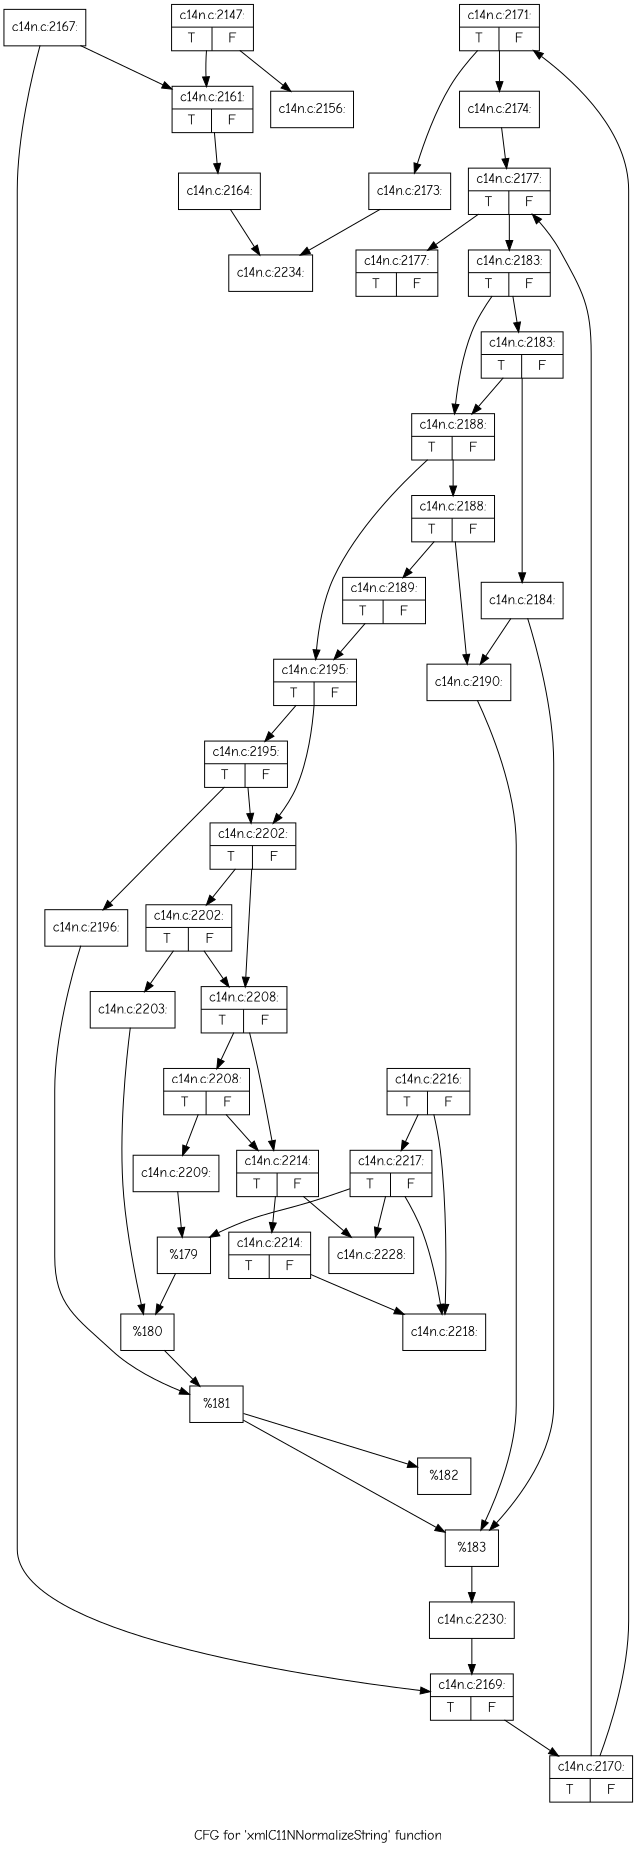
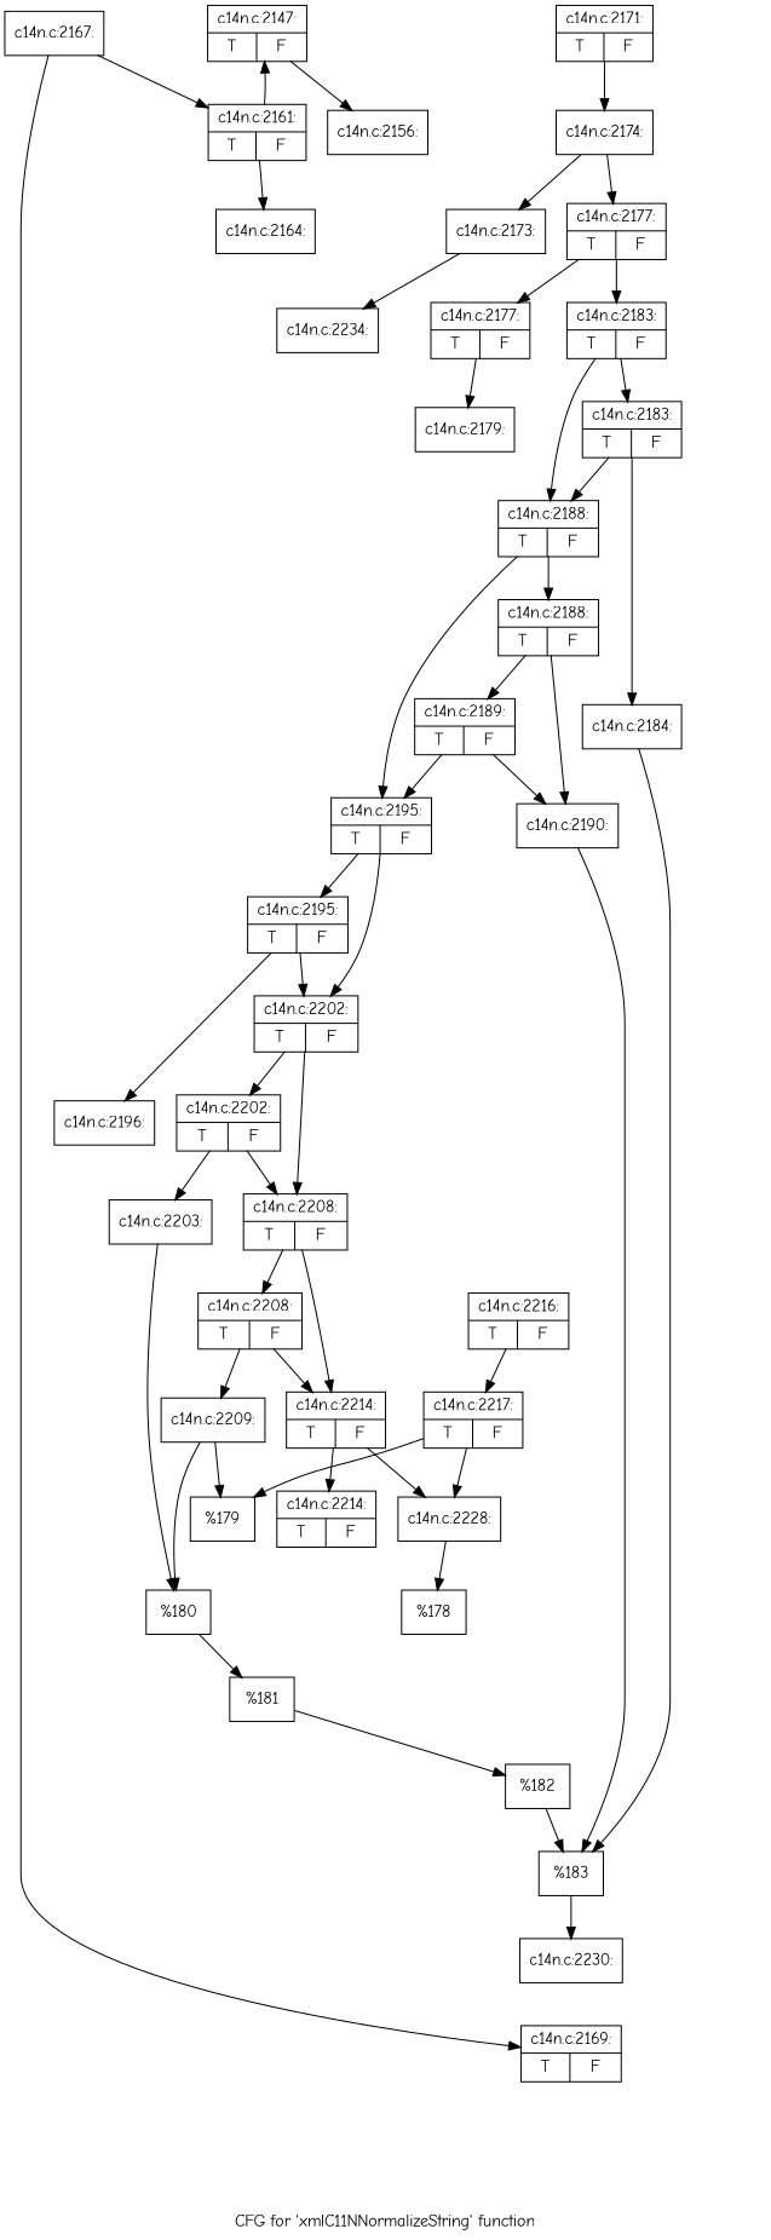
  digraph {
    fontname="Comic Neue"
    label="CFG for 'xmlC11NNormalizeString' function"
    node [fontname="Comic Neue" shape=record]
    edge [fontname="Comic Neue"]
    n1 [label="{c14n.c:2147:|{<s0>T|<s1>F}}"]
    n2 [label="{c14n.c:2156:}"]
    n3 [label="{c14n.c:2161:|{<s0>T|<s1>F}}"]
    n4 [label="{c14n.c:2164:}"]
    n5 [label="{c14n.c:2234:}"]
    n6 [label="{c14n.c:2167:}"]
    n7 [label="{c14n.c:2169:|{<s0>T|<s1>F}}"]
-   n8 [label="{c14n.c:2170:|{<s0>T|<s1>F}}"]
    n9 [label="{c14n.c:2171:|{<s0>T|<s1>F}}"]
    n10 [label="{c14n.c:2177:|{<s0>T|<s1>F}}"]
    n11 [label="{c14n.c:2173:}"]
    n12 [label="{c14n.c:2174:}"]
    n13 [label="{c14n.c:2177:|{<s0>T|<s1>F}}"]
    n14 [label="{c14n.c:2183:|{<s0>T|<s1>F}}"]
+   n15 [label="{c14n.c:2179:}"]
    n16 [label="{c14n.c:2183:|{<s0>T|<s1>F}}"]
    n17 [label="{c14n.c:2188:|{<s0>T|<s1>F}}"]
    n18 [label="{c14n.c:2184:}"]
    n19 [label="{c14n.c:2188:|{<s0>T|<s1>F}}"]
    n20 [label="{c14n.c:2195:|{<s0>T|<s1>F}}"]
    n21 [label="{c14n.c:2230:}"]
    n22 [label="{%183}"]
    n23 [label="{c14n.c:2190:}"]
    n24 [label="{c14n.c:2189:|{<s0>T|<s1>F}}"]
    n25 [label="{c14n.c:2195:|{<s0>T|<s1>F}}"]
    n26 [label="{c14n.c:2202:|{<s0>T|<s1>F}}"]
    n27 [label="{c14n.c:2196:}"]
    n28 [label="{c14n.c:2202:|{<s0>T|<s1>F}}"]
    n29 [label="{c14n.c:2208:|{<s0>T|<s1>F}}"]
    n30 [label="{%182}"]
    n31 [label="{%181}"]
    n32 [label="{c14n.c:2203:}"]
    n33 [label="{c14n.c:2208:|{<s0>T|<s1>F}}"]
    n34 [label="{c14n.c:2214:|{<s0>T|<s1>F}}"]
    n35 [label="{%180}"]
    n36 [label="{c14n.c:2209:}"]
    n37 [label="{c14n.c:2214:|{<s0>T|<s1>F}}"]
    n38 [label="{c14n.c:2228:}"]
    n39 [label="{%179}"]
-   n40 [label="{c14n.c:2218:}"]
+   n41 [label="{%178}"]
    n42 [label="{c14n.c:2216:|{<s0>T|<s1>F}}"]
    n43 [label="{c14n.c:2217:|{<s0>T|<s1>F}}"]
    n1 -> n2
-   n1 -> n3
+   n3 -> n1
    n3 -> n4
-   n4 -> n5
    n6 -> n3
    n6 -> n7
-   n7 -> n8
-   n8 -> n9
-   n8 -> n10
-   n9 -> n11
+   n12 -> n11
    n9 -> n12
    n10 -> n13
    n10 -> n14
    n11 -> n5
    n12 -> n10
+   n13 -> n15
    n14 -> n16
    n14 -> n17
    n16 -> n17
    n16 -> n18
    n17 -> n19
    n17 -> n20
    n18 -> n22
    n19 -> n23
    n19 -> n24
    n20 -> n25
    n20 -> n26
-   n21 -> n7
    n22 -> n21
    n23 -> n22
    n24 -> n20
-   n18 -> n23
+   n24 -> n23
    n25 -> n26
    n25 -> n27
    n26 -> n28
    n26 -> n29
-   n27 -> n31
    n28 -> n29
    n28 -> n32
    n29 -> n33
    n29 -> n34
-   n31 -> n22
+   n30 -> n22
    n31 -> n30
    n32 -> n35
    n33 -> n34
    n33 -> n36
    n34 -> n37
    n34 -> n38
    n35 -> n31
    n36 -> n39
-   n37 -> n40
-   n39 -> n35
-   n42 -> n40
+   n38 -> n41
+   n36 -> n35
    n42 -> n43
    n43 -> n38
    n43 -> n39
-   n43 -> n40
  }
